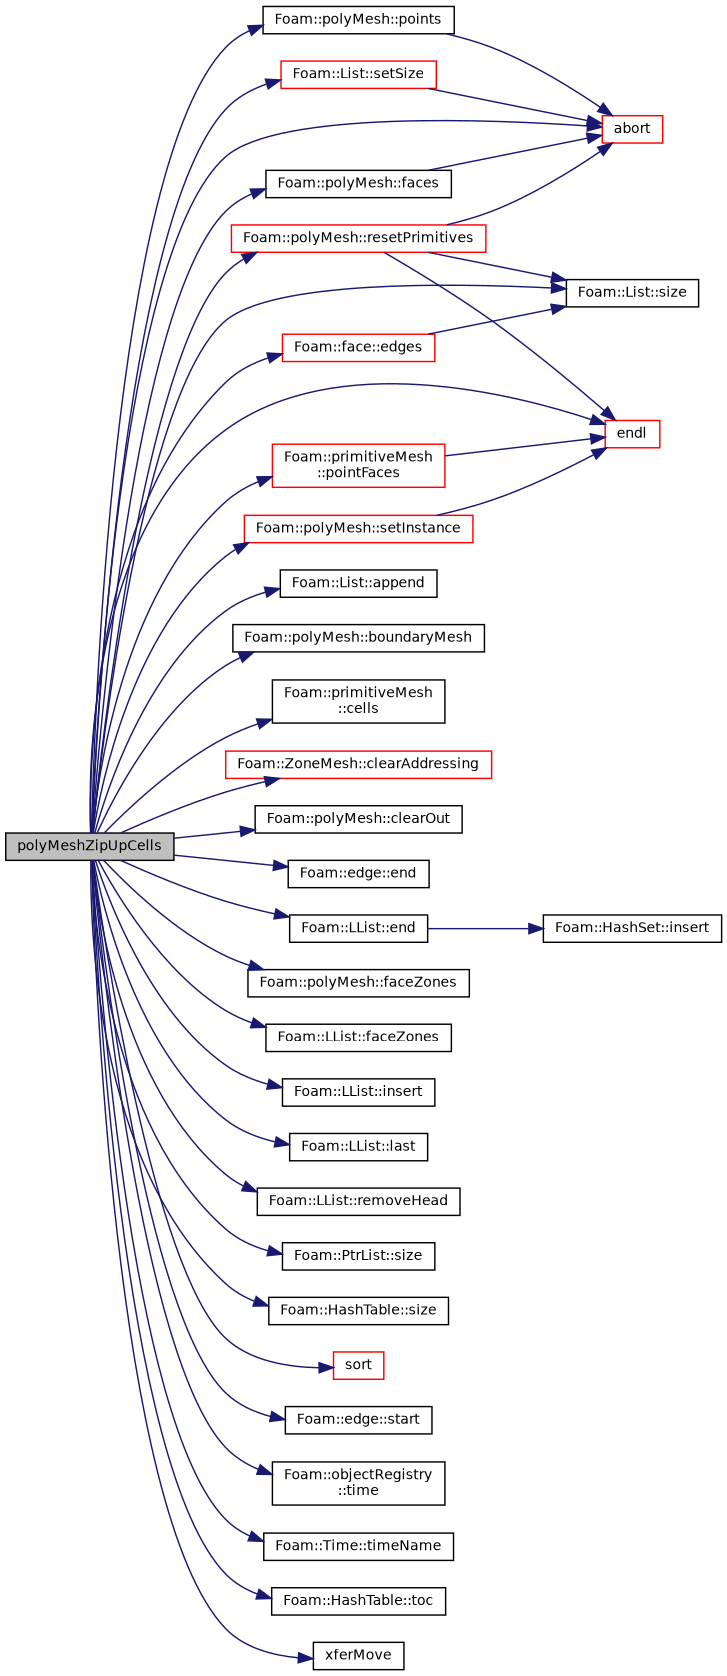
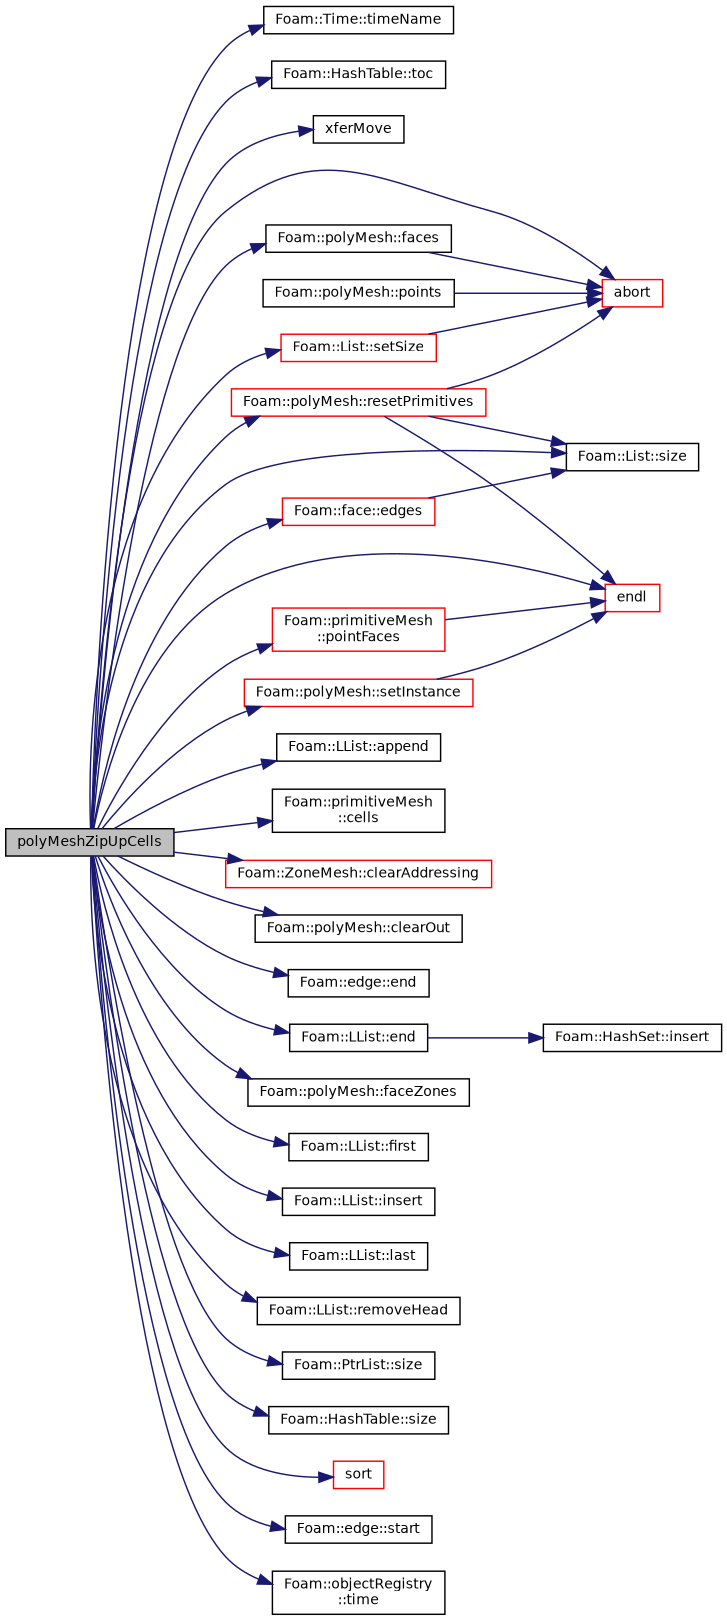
  digraph {
    rankdir=LR
    node [color=black fontname=Helvetica fontsize=10 shape=record]
    edge [color=midnightblue fontname=Helvetica fontsize=10 labelfontname=Helvetica labelfontsize=10 style=solid]
    n1 [fillcolor=grey75 fontcolor=black height=0.2 label=polyMeshZipUpCells style=filled width=0.4]
    n2 [color=red height=0.2 label=abort width=0.4]
-   n3 [height=0.2 label="Foam::List::append" width=0.4]
-   n4 [height=0.2 label="Foam::polyMesh::boundaryMesh" width=0.4]
+   n3 [height=0.2 label="Foam::LList::append" width=0.4]
    n5 [height=0.2 label="Foam::primitiveMesh\l::cells" width=0.4]
    n6 [color=red height=0.2 label="Foam::ZoneMesh::clearAddressing" width=0.4]
    n7 [height=0.2 label="Foam::polyMesh::clearOut" width=0.4]
    n8 [color=red height=0.2 label="Foam::face::edges" width=0.4]
    n9 [height=0.2 label="Foam::List::size" width=0.4]
    n10 [height=0.2 label="Foam::edge::end" width=0.4]
    n11 [height=0.2 label="Foam::LList::end" width=0.4]
    n12 [color=red height=0.2 label=endl width=0.4]
    n13 [height=0.2 label="Foam::polyMesh::faces" width=0.4]
    n14 [height=0.2 label="Foam::polyMesh::faceZones" width=0.4]
-   n15 [height=0.2 label="Foam::LList::faceZones" width=0.4]
+   n15 [height=0.2 label="Foam::LList::first" width=0.4]
    n16 [height=0.2 label="Foam::LList::insert" width=0.4]
    n17 [height=0.2 label="Foam::LList::last" width=0.4]
    n18 [color=red height=0.2 label="Foam::primitiveMesh\l::pointFaces" width=0.4]
    n19 [height=0.2 label="Foam::polyMesh::points" width=0.4]
    n20 [height=0.2 label="Foam::LList::removeHead" width=0.4]
    n21 [color=red height=0.2 label="Foam::polyMesh::resetPrimitives" width=0.4]
    n22 [color=red height=0.2 label="Foam::polyMesh::setInstance" width=0.4]
    n23 [color=red height=0.2 label="Foam::List::setSize" width=0.4]
    n24 [height=0.2 label="Foam::PtrList::size" width=0.4]
    n25 [height=0.2 label="Foam::HashTable::size" width=0.4]
    n26 [color=red height=0.2 label=sort width=0.4]
    n27 [height=0.2 label="Foam::edge::start" width=0.4]
    n28 [height=0.2 label="Foam::objectRegistry\l::time" width=0.4]
    n29 [height=0.2 label="Foam::Time::timeName" width=0.4]
    n30 [height=0.2 label="Foam::HashTable::toc" width=0.4]
    n31 [height=0.2 label=xferMove width=0.4]
    n32 [height=0.2 label="Foam::HashSet::insert" width=0.4]
    n1 -> n2
    n1 -> n3
-   n1 -> n4
    n1 -> n5
    n1 -> n6
    n1 -> n7
    n1 -> n8
    n1 -> n9
    n1 -> n10
    n1 -> n11
    n1 -> n12
    n1 -> n13
    n1 -> n14
    n1 -> n15
    n1 -> n16
    n1 -> n17
    n1 -> n18
-   n1 -> n19
    n1 -> n20
    n1 -> n21
    n1 -> n22
    n1 -> n23
    n1 -> n24
    n1 -> n25
    n1 -> n26
    n1 -> n27
    n1 -> n28
    n1 -> n29
    n1 -> n30
    n1 -> n31
    n8 -> n9
    n11 -> n32
    n13 -> n2
    n18 -> n12
    n19 -> n2
    n21 -> n2
    n21 -> n9
    n21 -> n12
    n22 -> n12
    n23 -> n2
  }
